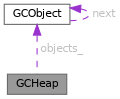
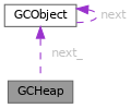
  digraph {
    node [color=gray40 fontname=Helvetica fontsize=10 shape=box style=filled]
    edge [color=darkorchid3 dir=back fontcolor=grey fontname=Helvetica fontsize=10 labelfontname=Helvetica labelfontsize=10 style=dashed]
    n1 [fillcolor=grey60 fontcolor=black height=0.2 label=GCHeap width=0.4]
    n2 [fillcolor=white height=0.2 label=GCObject width=0.4]
-   n2 -> n1 [label=" objects_"]
+   n2 -> n1 [label=" next_"]
    n2 -> n2 [label=" next"]
  }
